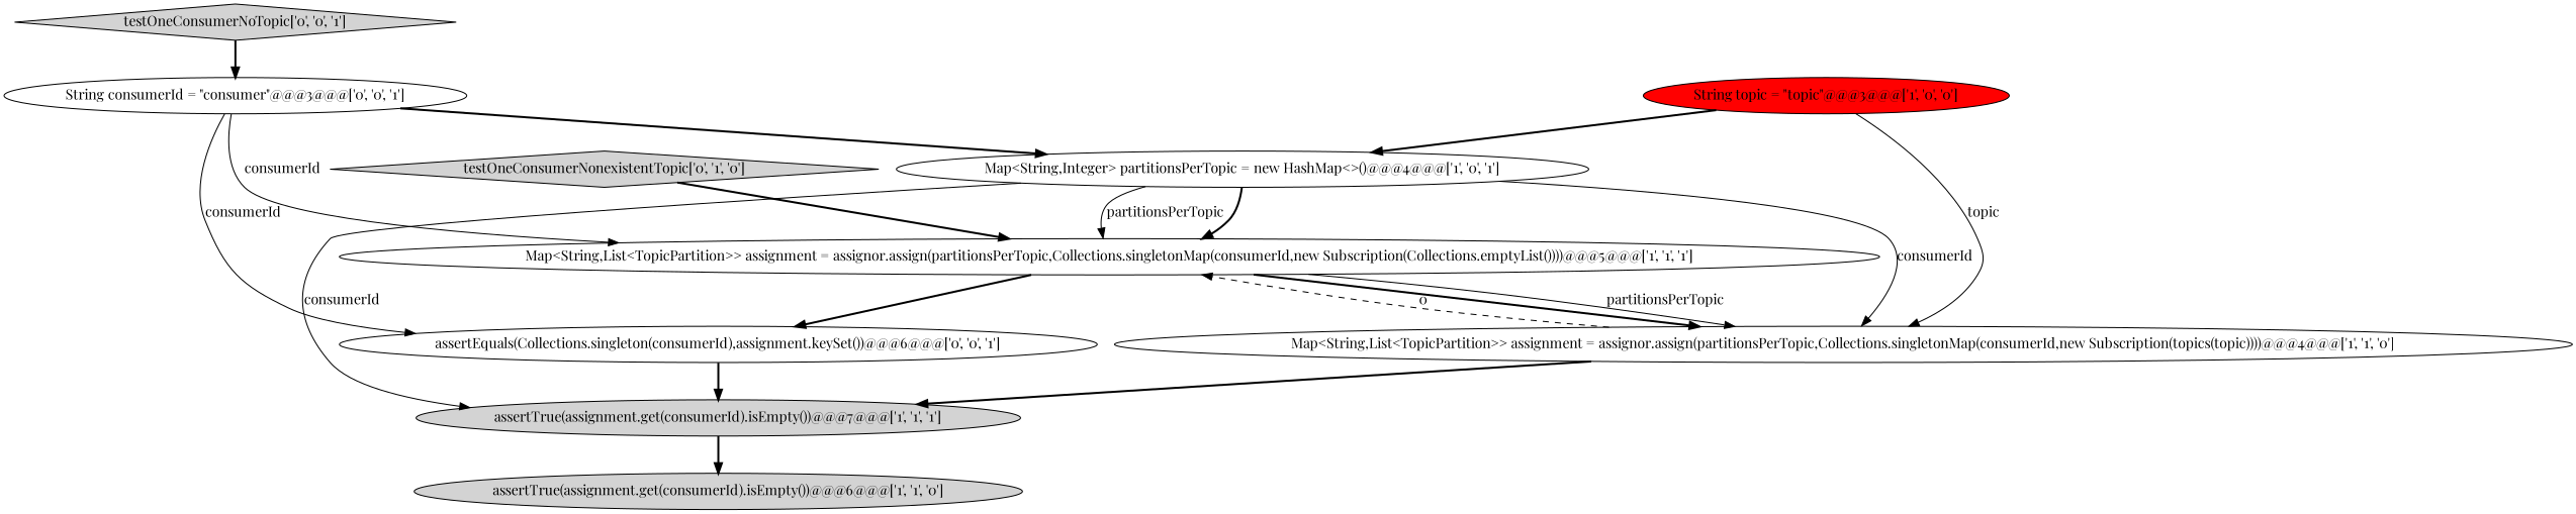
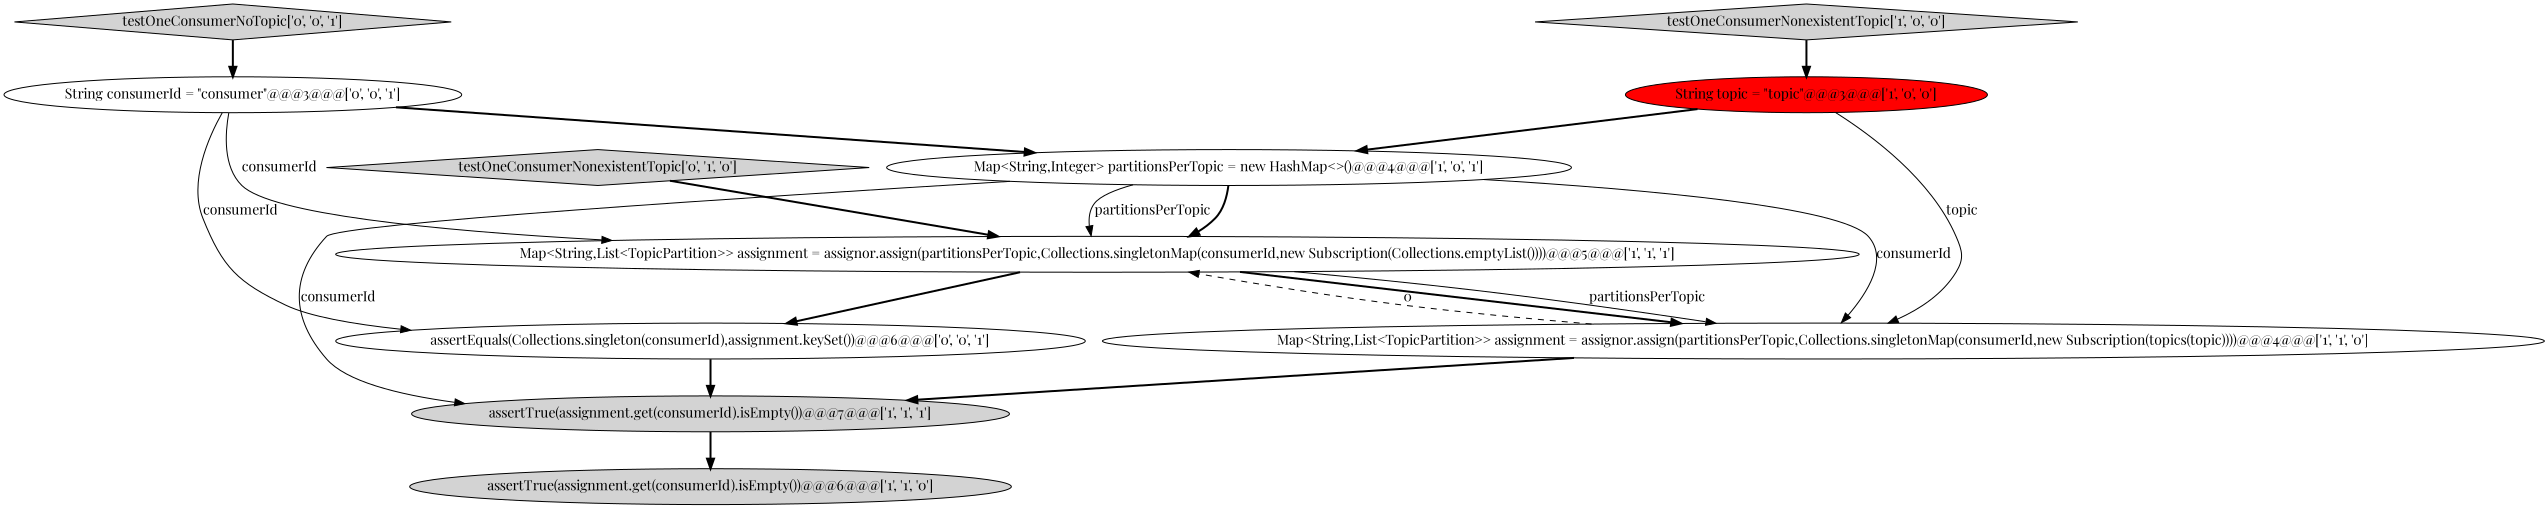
  digraph {
    fontname="Playfair Display"
    node [fillcolor=white shape=ellipse style=filled fontname="Playfair Display"]
    edge [style=bold fontname="Playfair Display"]
    n1 [label="Map<String,List<TopicPartition>> assignment = assignor.assign(partitionsPerTopic,Collections.singletonMap(consumerId,new Subscription(Collections.emptyList())))@@@5@@@['1', '1', '1']"]
    n2 [label="assertEquals(Collections.singleton(consumerId),assignment.keySet())@@@6@@@['0', '0', '1']"]
    n3 [label="Map<String,List<TopicPartition>> assignment = assignor.assign(partitionsPerTopic,Collections.singletonMap(consumerId,new Subscription(topics(topic))))@@@4@@@['1', '1', '0']"]
    n4 [fillcolor=lightgray label="assertTrue(assignment.get(consumerId).isEmpty())@@@7@@@['1', '1', '1']"]
    n5 [fillcolor=lightgray label="assertTrue(assignment.get(consumerId).isEmpty())@@@6@@@['1', '1', '0']"]
+   n6 [fillcolor=lightgray label="testOneConsumerNonexistentTopic['1', '0', '0']" shape=diamond]
    n7 [fillcolor=red label="String topic = \"topic\"@@@3@@@['1', '0', '0']"]
    n8 [label="Map<String,Integer> partitionsPerTopic = new HashMap<>()@@@4@@@['1', '0', '1']"]
    n9 [fillcolor=lightgray label="testOneConsumerNonexistentTopic['0', '1', '0']" shape=diamond]
    n10 [fillcolor=lightgray label="testOneConsumerNoTopic['0', '0', '1']" shape=diamond]
    n11 [label="String consumerId = \"consumer\"@@@3@@@['0', '0', '1']"]
    n1 -> n2
    n1 -> n3
    n1 -> n3 [label=partitionsPerTopic style=solid]
    n2 -> n4
    n3 -> n1 [label=0 style=dashed]
    n3 -> n4
    n4 -> n5
+   n6 -> n7
    n7 -> n3 [label=topic style=solid]
    n7 -> n8
    n8 -> n1
    n8 -> n1 [label=partitionsPerTopic style=solid]
    n8 -> n3 [label=consumerId style=solid]
    n8 -> n4 [label=consumerId style=solid]
    n9 -> n1
    n10 -> n11
    n11 -> n1 [label=consumerId style=solid]
    n11 -> n2 [label=consumerId style=solid]
    n11 -> n8
  }
